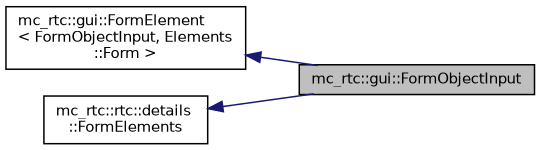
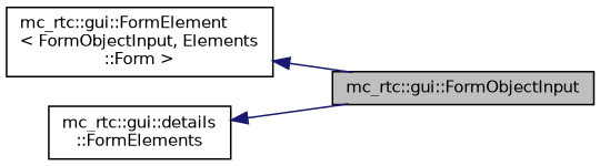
  digraph {
    rankdir=LR
    node [color=black fillcolor=white fontname=Helvetica fontsize=10 shape=record style=filled]
    edge [color=midnightblue dir=back fontname=Helvetica fontsize=10 labelfontname=Helvetica labelfontsize=10 style=solid]
    n1 [fillcolor=grey75 fontcolor=black height=0.2 label="mc_rtc::gui::FormObjectInput" width=0.4]
    n2 [height=0.2 label="mc_rtc::gui::FormElement\l\< FormObjectInput, Elements\l::Form \>" width=0.4]
-   n3 [height=0.2 label="mc_rtc::rtc::details\l::FormElements" width=0.4]
+   n3 [height=0.2 label="mc_rtc::gui::details\l::FormElements" width=0.4]
    n2 -> n1
    n3 -> n1
  }
